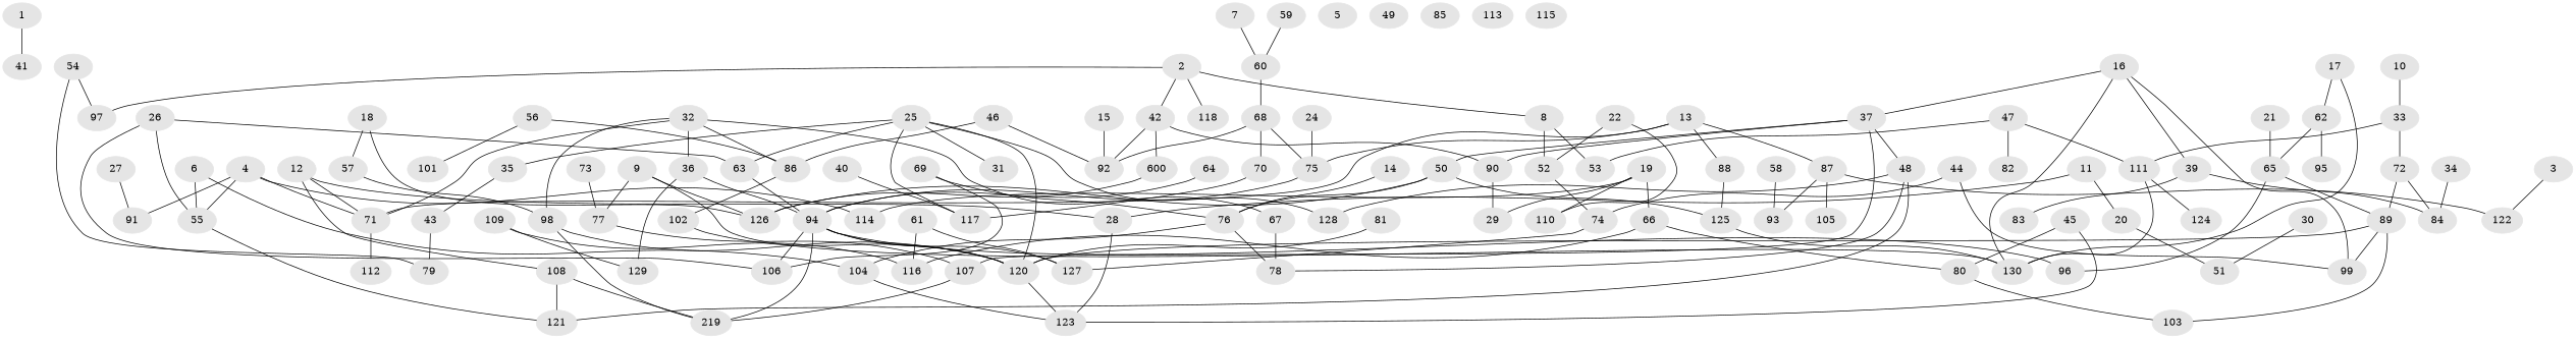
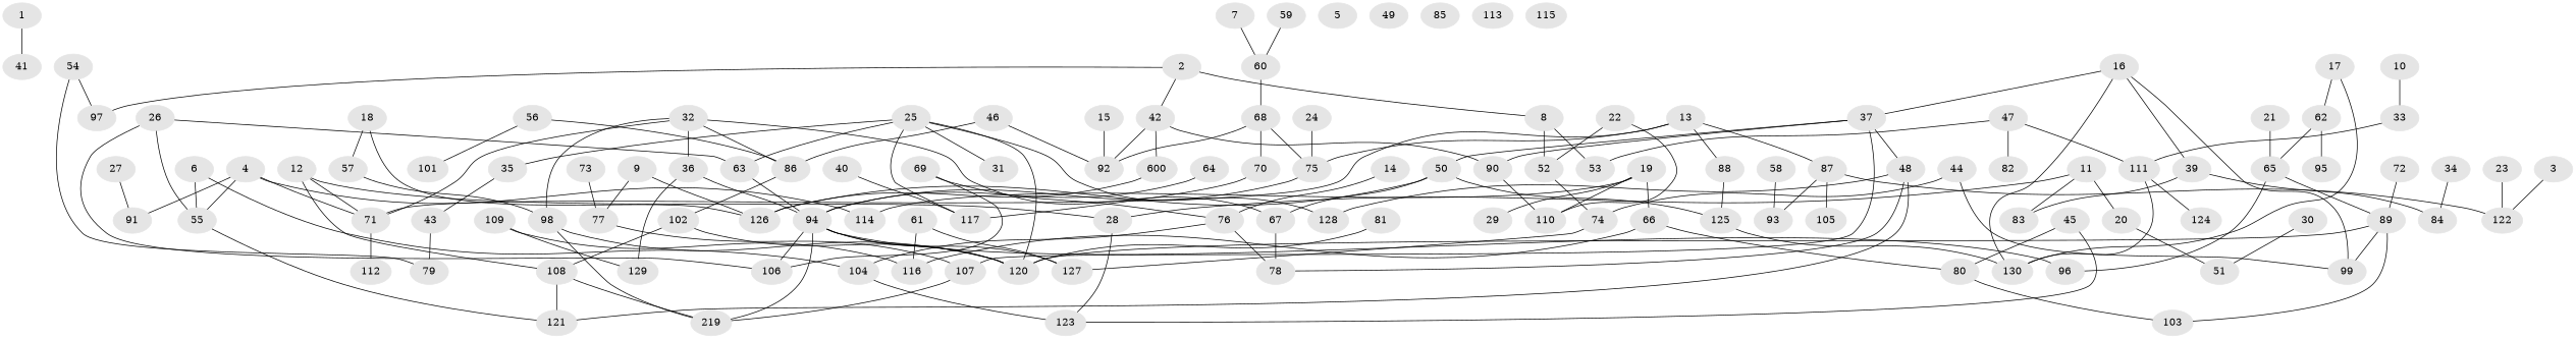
  graph {
    node [color=gray90 style=filled]
    1
    41
    2
    8
    42
    97
-   118
    52
    53
    92
    90
    n12 [label=600]
    3
    122
    4
    55
    71
    91
    114
    121
    112
    5
    6
    104
    123
    7
    60
    68
    74
    9
    77
    126
    130
    107
    10
    33
    72
    111
    11
    20
    28
    83
    51
    12
    108
    n46 [label=219]
    13
    75
    87
    88
    94
    93
    105
    125
    14
    76
    78
    15
    16
    37
    39
    99
    48
    50
    84
    17
    62
    65
    95
    18
    57
    98
    19
    29
    66
    110
    80
    116
    21
    89
    96
    22
+   23
    24
    25
    31
    35
    63
    117
    120
    128
    43
    26
    106
    27
    30
    32
    36
    67
    86
    129
    102
    124
    34
    79
    127
    40
    44
    45
    103
    46
    47
    82
    49
    54
    56
    101
    58
    59
    70
    61
    64
    69
    73
    81
    85
    109
    113
    115
    1 -- 41
    2 -- 8
    2 -- 42
    2 -- 97
-   2 -- 118
    8 -- 52
    8 -- 53
    42 -- 92
    42 -- 90
    42 -- n12
    52 -- 74
-   90 -- 29
+   90 -- 110
    n12 -- 126
    3 -- 122
    4 -- 55
    4 -- 71
    4 -- 91
    4 -- 114
    55 -- 121
    71 -- 112
    6 -- 55
    6 -- 104
    104 -- 123
    7 -- 60
    60 -- 68
    68 -- 92
    68 -- 75
    68 -- 70
    74 -- 127
    9 -- 77
    9 -- 126
-   9 -- 130
    77 -- 107
    107 -- n46
    10 -- 33
-   33 -- 72
    33 -- 111
-   72 -- 84
    72 -- 89
    111 -- 130
    111 -- 124
    11 -- 20
    11 -- 28
+   11 -- 83
    20 -- 51
    28 -- 123
    12 -- 71
    12 -- 28
    12 -- 108
    108 -- 121
    108 -- n46
    13 -- 71
    13 -- 75
    13 -- 87
    13 -- 88
    75 -- 94
    87 -- 122
    87 -- 93
    87 -- 105
    88 -- 125
    94 -- n46
    94 -- 96
    94 -- 120
    94 -- 106
    94 -- 127
    125 -- 130
    14 -- 76
    76 -- 104
    76 -- 78
    15 -- 92
    16 -- 130
    16 -- 37
    16 -- 39
    16 -- 99
    37 -- 90
    37 -- 107
    37 -- 48
    37 -- 50
    39 -- 83
    39 -- 84
    48 -- 121
    48 -- 78
    48 -- 128
    50 -- 126
    50 -- 125
-   50 -- 76
+   50 -- 67
    17 -- 130
    17 -- 62
    62 -- 65
    62 -- 95
    65 -- 89
    65 -- 96
    18 -- 126
    18 -- 57
    57 -- 98
    98 -- n46
    98 -- 120
    19 -- 114
    19 -- 29
    19 -- 66
    19 -- 110
    66 -- 80
    66 -- 116
    80 -- 103
    21 -- 65
    89 -- 99
    89 -- 120
    89 -- 103
    22 -- 52
    22 -- 110
+   23 -- 122
    24 -- 75
    25 -- 31
    25 -- 35
    25 -- 63
    25 -- 117
    25 -- 120
    25 -- 128
    35 -- 43
    63 -- 94
-   120 -- 123
    43 -- 79
    26 -- 55
    26 -- 63
    26 -- 106
    27 -- 91
    30 -- 51
    32 -- 71
    32 -- 98
    32 -- 36
    32 -- 67
    32 -- 86
    36 -- 94
    36 -- 129
    67 -- 78
    86 -- 102
+   102 -- 108
    102 -- 120
    34 -- 84
    40 -- 117
    44 -- 74
    44 -- 99
    45 -- 123
    45 -- 80
    46 -- 92
    46 -- 86
    47 -- 53
    47 -- 111
    47 -- 82
    54 -- 97
    54 -- 79
    56 -- 86
    56 -- 101
    58 -- 93
    59 -- 60
    70 -- 117
    61 -- 116
    61 -- 127
    64 -- 94
    69 -- 76
    69 -- 106
    73 -- 77
    81 -- 120
    109 -- 116
    109 -- 129
  }
